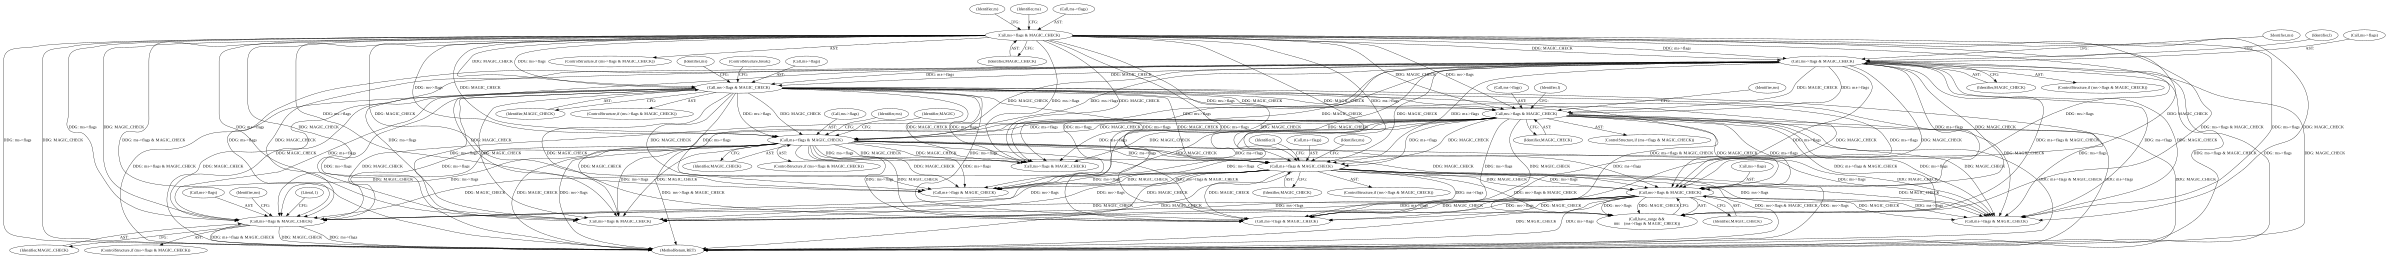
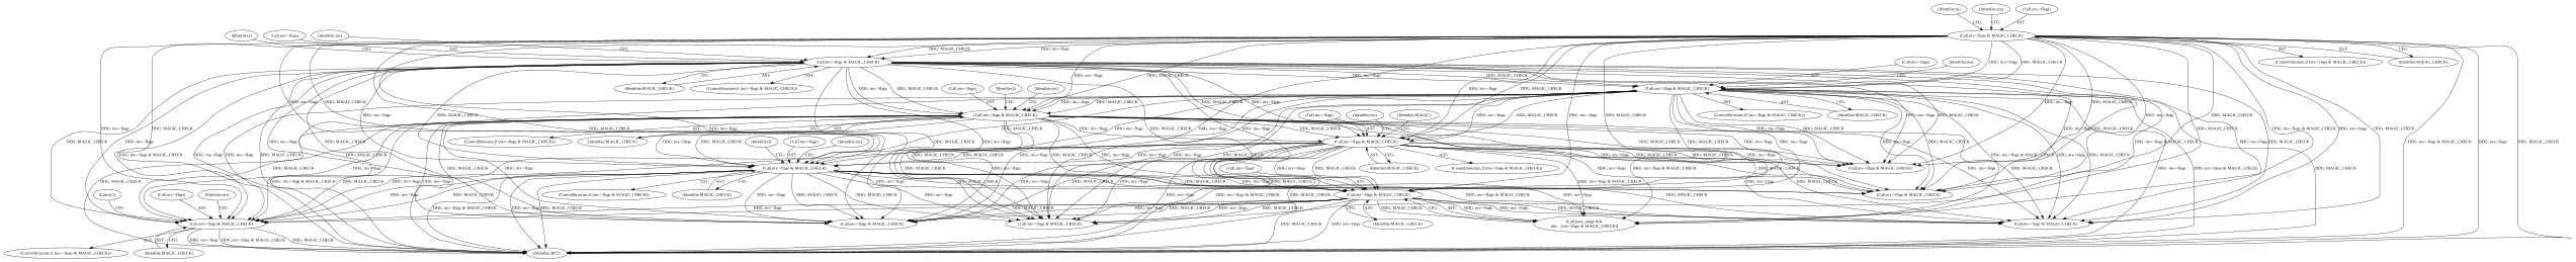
  digraph {
    fontname="Liberation Serif"
    node [fontname="Liberation Serif"]
    edge [fontname="Liberation Serif"]
    n1 [label="(Call,ms->flags & MAGIC_CHECK)"]
-   n2 [label="(MethodReturn,RET)"]
+   n2 [label="(Identifier,RET)"]
    n3 [label="(ControlStructure,if (ms->flags & MAGIC_CHECK))"]
    n4 [label="(Identifier,MAGIC_CHECK)"]
    n5 [label="(Call,ms->flags & MAGIC_CHECK)"]
    n6 [label="(Call,ms->flags & MAGIC_CHECK)"]
    n7 [label="(Call,ms->flags & MAGIC_CHECK)"]
    n8 [label="(Call,ms->flags & MAGIC_CHECK)"]
    n9 [label="(Call,ms->flags & MAGIC_CHECK)"]
    n10 [label="(Call,have_range &&\n\t\t\t\t\t    (ms->flags & MAGIC_CHECK))"]
    n11 [label="(Call,ms->flags & MAGIC_CHECK)"]
    n12 [label="(Call,ms->flags & MAGIC_CHECK)"]
    n13 [label="(ControlStructure,if (ms->flags & MAGIC_CHECK))"]
    n14 [label="(Call,ms->flags & MAGIC_CHECK)"]
    n15 [label="(Call,ms->flags & MAGIC_CHECK)"]
    n16 [label="(Call,ms->flags & MAGIC_CHECK)"]
    n17 [label="(Identifier,MAGIC_CHECK)"]
    n18 [label="(Identifier,MAGIC_CHECK)"]
    n19 [label="(ControlStructure,if (ms->flags & MAGIC_CHECK))"]
    n20 [label="(ControlStructure,if (ms->flags & MAGIC_CHECK))"]
    n21 [label="(Identifier,MAGIC_CHECK)"]
    n22 [label="(Identifier,MAGIC_CHECK)"]
    n23 [label="(ControlStructure,if (ms->flags & MAGIC_CHECK))"]
    n24 [label="(Identifier,MAGIC_CHECK)"]
    n25 [label="(Call,ms->flags & MAGIC_CHECK)"]
    n26 [label="(Identifier,MAGIC_CHECK)"]
    n27 [label="(ControlStructure,if (ms->flags & MAGIC_CHECK))"]
    n28 [label="(Call,ms->flags & MAGIC_CHECK)"]
    n29 [label="(ControlStructure,if (ms->flags & MAGIC_CHECK))"]
    n30 [label="(Identifier,MAGIC_CHECK)"]
    n31 [label="(Call,ms->flags)"]
    n32 [label="(Identifier,l)"]
    n33 [label="(Identifier,ms)"]
    n34 [label="(Identifier,m)"]
-   n35 [label="(ControlStructure,break;)"]
    n36 [label="(Identifier,l)"]
    n37 [label="(Identifier,ms)"]
    n38 [label="(Identifier,l)"]
    n39 [label="(Call,ms->flags)"]
    n40 [label="(Call,ms->flags)"]
    n41 [label="(Call,ms->flags)"]
    n42 [label="(Call,ms->flags)"]
    n43 [label="(Call,ms->flags)"]
    n44 [label="(Identifier,ms)"]
    n45 [label="(Identifier,ms)"]
    n46 [label="(Call,ms->flags)"]
    n47 [label="(Call,ms->flags)"]
    n48 [label="(Identifier,ms)"]
    n49 [label="(Identifier,MAGIC)"]
    n50 [label="(Identifier,ms)"]
    n51 [label="(Identifier,ms)"]
    n52 [label="(Literal,1)"]
    n1 -> n2 [label="DDG: ms->flags & MAGIC_CHECK"]
    n1 -> n2 [label="DDG: MAGIC_CHECK"]
    n1 -> n2 [label="DDG: ms->flags"]
    n1 -> n3 [label="AST: "]
    n1 -> n4 [label="CFG: "]
    n4 -> n1 [label="AST: "]
    n5 -> n1 [label="DDG: ms->flags"]
    n5 -> n1 [label="DDG: MAGIC_CHECK"]
    n5 -> n2 [label="DDG: ms->flags"]
    n5 -> n2 [label="DDG: ms->flags & MAGIC_CHECK"]
    n5 -> n2 [label="DDG: MAGIC_CHECK"]
    n5 -> n6 [label="DDG: ms->flags"]
    n5 -> n6 [label="DDG: MAGIC_CHECK"]
    n5 -> n7 [label="DDG: ms->flags"]
    n5 -> n7 [label="DDG: MAGIC_CHECK"]
    n5 -> n8 [label="DDG: ms->flags"]
    n5 -> n8 [label="DDG: MAGIC_CHECK"]
    n5 -> n9 [label="DDG: ms->flags"]
    n5 -> n9 [label="DDG: MAGIC_CHECK"]
    n5 -> n10 [label="DDG: ms->flags & MAGIC_CHECK"]
    n5 -> n11 [label="DDG: ms->flags"]
    n5 -> n11 [label="DDG: MAGIC_CHECK"]
    n5 -> n12 [label="DDG: ms->flags"]
    n5 -> n12 [label="DDG: MAGIC_CHECK"]
    n5 -> n13 [label="AST: "]
    n5 -> n14 [label="DDG: ms->flags"]
    n5 -> n14 [label="DDG: MAGIC_CHECK"]
    n5 -> n15 [label="DDG: ms->flags"]
    n5 -> n15 [label="DDG: MAGIC_CHECK"]
    n5 -> n16 [label="DDG: ms->flags"]
    n5 -> n16 [label="DDG: MAGIC_CHECK"]
    n5 -> n17 [label="CFG: "]
    n6 -> n1 [label="DDG: ms->flags"]
    n6 -> n1 [label="DDG: MAGIC_CHECK"]
    n6 -> n2 [label="DDG: ms->flags & MAGIC_CHECK"]
    n6 -> n2 [label="DDG: ms->flags"]
    n6 -> n2 [label="DDG: MAGIC_CHECK"]
    n6 -> n9 [label="DDG: ms->flags"]
    n6 -> n9 [label="DDG: MAGIC_CHECK"]
    n6 -> n10 [label="DDG: ms->flags & MAGIC_CHECK"]
    n6 -> n11 [label="DDG: ms->flags"]
    n6 -> n11 [label="DDG: MAGIC_CHECK"]
    n6 -> n12 [label="DDG: ms->flags"]
    n6 -> n12 [label="DDG: MAGIC_CHECK"]
    n6 -> n15 [label="DDG: ms->flags"]
    n6 -> n15 [label="DDG: MAGIC_CHECK"]
    n6 -> n16 [label="DDG: ms->flags"]
    n6 -> n16 [label="DDG: MAGIC_CHECK"]
    n6 -> n18 [label="CFG: "]
    n6 -> n19 [label="AST: "]
    n7 -> n1 [label="DDG: ms->flags"]
    n7 -> n1 [label="DDG: MAGIC_CHECK"]
    n7 -> n2 [label="DDG: ms->flags & MAGIC_CHECK"]
    n7 -> n2 [label="DDG: ms->flags"]
    n7 -> n2 [label="DDG: MAGIC_CHECK"]
    n7 -> n6 [label="DDG: ms->flags"]
    n7 -> n6 [label="DDG: MAGIC_CHECK"]
    n7 -> n8 [label="DDG: ms->flags"]
    n7 -> n8 [label="DDG: MAGIC_CHECK"]
    n7 -> n9 [label="DDG: ms->flags"]
    n7 -> n9 [label="DDG: MAGIC_CHECK"]
    n7 -> n10 [label="DDG: ms->flags & MAGIC_CHECK"]
    n7 -> n11 [label="DDG: ms->flags"]
    n7 -> n11 [label="DDG: MAGIC_CHECK"]
    n7 -> n12 [label="DDG: ms->flags"]
    n7 -> n12 [label="DDG: MAGIC_CHECK"]
    n7 -> n14 [label="DDG: ms->flags"]
    n7 -> n14 [label="DDG: MAGIC_CHECK"]
    n7 -> n15 [label="DDG: ms->flags"]
    n7 -> n15 [label="DDG: MAGIC_CHECK"]
    n7 -> n16 [label="DDG: ms->flags"]
    n7 -> n16 [label="DDG: MAGIC_CHECK"]
    n7 -> n20 [label="AST: "]
    n7 -> n21 [label="CFG: "]
    n8 -> n1 [label="DDG: ms->flags"]
    n8 -> n1 [label="DDG: MAGIC_CHECK"]
    n8 -> n2 [label="DDG: ms->flags"]
    n8 -> n2 [label="DDG: ms->flags & MAGIC_CHECK"]
    n8 -> n2 [label="DDG: MAGIC_CHECK"]
    n8 -> n6 [label="DDG: ms->flags"]
    n8 -> n6 [label="DDG: MAGIC_CHECK"]
    n8 -> n9 [label="DDG: ms->flags"]
    n8 -> n9 [label="DDG: MAGIC_CHECK"]
    n8 -> n10 [label="DDG: ms->flags & MAGIC_CHECK"]
    n8 -> n11 [label="DDG: ms->flags"]
    n8 -> n11 [label="DDG: MAGIC_CHECK"]
    n8 -> n12 [label="DDG: ms->flags"]
    n8 -> n12 [label="DDG: MAGIC_CHECK"]
    n8 -> n14 [label="DDG: ms->flags"]
    n8 -> n14 [label="DDG: MAGIC_CHECK"]
    n8 -> n15 [label="DDG: ms->flags"]
    n8 -> n15 [label="DDG: MAGIC_CHECK"]
    n8 -> n16 [label="DDG: ms->flags"]
    n8 -> n16 [label="DDG: MAGIC_CHECK"]
    n8 -> n22 [label="CFG: "]
    n8 -> n23 [label="AST: "]
    n9 -> n1 [label="DDG: ms->flags"]
    n9 -> n1 [label="DDG: MAGIC_CHECK"]
    n9 -> n2 [label="DDG: MAGIC_CHECK"]
    n9 -> n2 [label="DDG: ms->flags"]
    n9 -> n10 [label="AST: "]
    n9 -> n10 [label="DDG: ms->flags"]
    n9 -> n10 [label="DDG: MAGIC_CHECK"]
    n9 -> n11 [label="DDG: ms->flags"]
    n9 -> n11 [label="DDG: MAGIC_CHECK"]
    n9 -> n12 [label="DDG: ms->flags"]
    n9 -> n12 [label="DDG: MAGIC_CHECK"]
    n9 -> n16 [label="DDG: ms->flags"]
    n9 -> n16 [label="DDG: MAGIC_CHECK"]
    n9 -> n24 [label="CFG: "]
    n10 -> n9 [label="CFG: "]
    n17 -> n5 [label="AST: "]
    n18 -> n6 [label="AST: "]
    n21 -> n7 [label="AST: "]
    n22 -> n8 [label="AST: "]
    n24 -> n9 [label="AST: "]
    n25 -> n1 [label="DDG: ms->flags"]
    n25 -> n1 [label="DDG: MAGIC_CHECK"]
    n25 -> n2 [label="DDG: ms->flags & MAGIC_CHECK"]
    n25 -> n2 [label="DDG: ms->flags"]
    n25 -> n2 [label="DDG: MAGIC_CHECK"]
    n25 -> n5 [label="DDG: ms->flags"]
    n25 -> n5 [label="DDG: MAGIC_CHECK"]
    n25 -> n6 [label="DDG: ms->flags"]
    n25 -> n6 [label="DDG: MAGIC_CHECK"]
    n25 -> n7 [label="DDG: ms->flags"]
    n25 -> n7 [label="DDG: MAGIC_CHECK"]
    n25 -> n8 [label="DDG: ms->flags"]
    n25 -> n8 [label="DDG: MAGIC_CHECK"]
    n25 -> n9 [label="DDG: ms->flags"]
    n25 -> n9 [label="DDG: MAGIC_CHECK"]
    n25 -> n10 [label="DDG: ms->flags & MAGIC_CHECK"]
    n25 -> n11 [label="DDG: ms->flags"]
    n25 -> n11 [label="DDG: MAGIC_CHECK"]
    n25 -> n12 [label="DDG: ms->flags"]
    n25 -> n12 [label="DDG: MAGIC_CHECK"]
    n25 -> n14 [label="DDG: ms->flags"]
    n25 -> n14 [label="DDG: MAGIC_CHECK"]
    n25 -> n15 [label="DDG: ms->flags"]
    n25 -> n15 [label="DDG: MAGIC_CHECK"]
    n25 -> n16 [label="DDG: ms->flags"]
    n25 -> n16 [label="DDG: MAGIC_CHECK"]
    n25 -> n26 [label="CFG: "]
    n25 -> n27 [label="AST: "]
    n26 -> n25 [label="AST: "]
    n28 -> n1 [label="DDG: ms->flags"]
    n28 -> n1 [label="DDG: MAGIC_CHECK"]
    n28 -> n2 [label="DDG: ms->flags & MAGIC_CHECK"]
    n28 -> n2 [label="DDG: ms->flags"]
    n28 -> n2 [label="DDG: MAGIC_CHECK"]
    n28 -> n5 [label="DDG: ms->flags"]
    n28 -> n5 [label="DDG: MAGIC_CHECK"]
    n28 -> n6 [label="DDG: ms->flags"]
    n28 -> n6 [label="DDG: MAGIC_CHECK"]
    n28 -> n7 [label="DDG: ms->flags"]
    n28 -> n7 [label="DDG: MAGIC_CHECK"]
    n28 -> n8 [label="DDG: ms->flags"]
    n28 -> n8 [label="DDG: MAGIC_CHECK"]
    n28 -> n9 [label="DDG: ms->flags"]
    n28 -> n9 [label="DDG: MAGIC_CHECK"]
    n28 -> n10 [label="DDG: ms->flags & MAGIC_CHECK"]
    n28 -> n11 [label="DDG: ms->flags"]
    n28 -> n11 [label="DDG: MAGIC_CHECK"]
    n28 -> n12 [label="DDG: ms->flags"]
    n28 -> n12 [label="DDG: MAGIC_CHECK"]
    n28 -> n14 [label="DDG: ms->flags"]
    n28 -> n14 [label="DDG: MAGIC_CHECK"]
    n28 -> n15 [label="DDG: ms->flags"]
    n28 -> n15 [label="DDG: MAGIC_CHECK"]
    n28 -> n16 [label="DDG: ms->flags"]
    n28 -> n16 [label="DDG: MAGIC_CHECK"]
    n28 -> n25 [label="DDG: ms->flags"]
    n28 -> n25 [label="DDG: MAGIC_CHECK"]
    n28 -> n29 [label="AST: "]
    n28 -> n30 [label="CFG: "]
    n30 -> n28 [label="AST: "]
    n31 -> n1 [label="AST: "]
    n32 -> n25 [label="CFG: "]
    n33 -> n5 [label="CFG: "]
    n34 -> n28 [label="CFG: "]
-   n35 -> n5 [label="CFG: "]
    n36 -> n7 [label="CFG: "]
    n37 -> n7 [label="CFG: "]
    n38 -> n6 [label="CFG: "]
    n39 -> n5 [label="AST: "]
    n40 -> n6 [label="AST: "]
    n41 -> n25 [label="AST: "]
    n42 -> n7 [label="AST: "]
    n43 -> n9 [label="AST: "]
    n44 -> n6 [label="CFG: "]
    n45 -> n28 [label="CFG: "]
    n46 -> n28 [label="AST: "]
    n47 -> n8 [label="AST: "]
    n48 -> n8 [label="CFG: "]
    n49 -> n8 [label="CFG: "]
    n50 -> n1 [label="CFG: "]
    n51 -> n25 [label="CFG: "]
    n52 -> n1 [label="CFG: "]
  }
